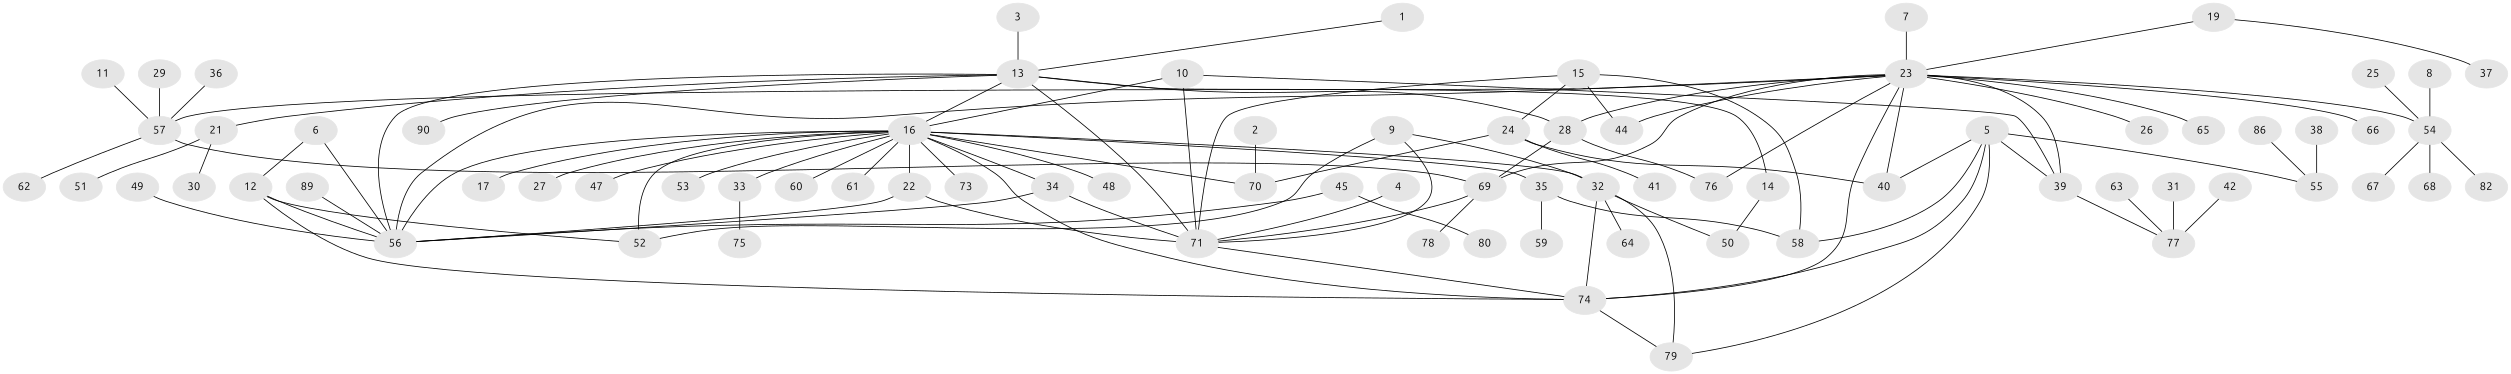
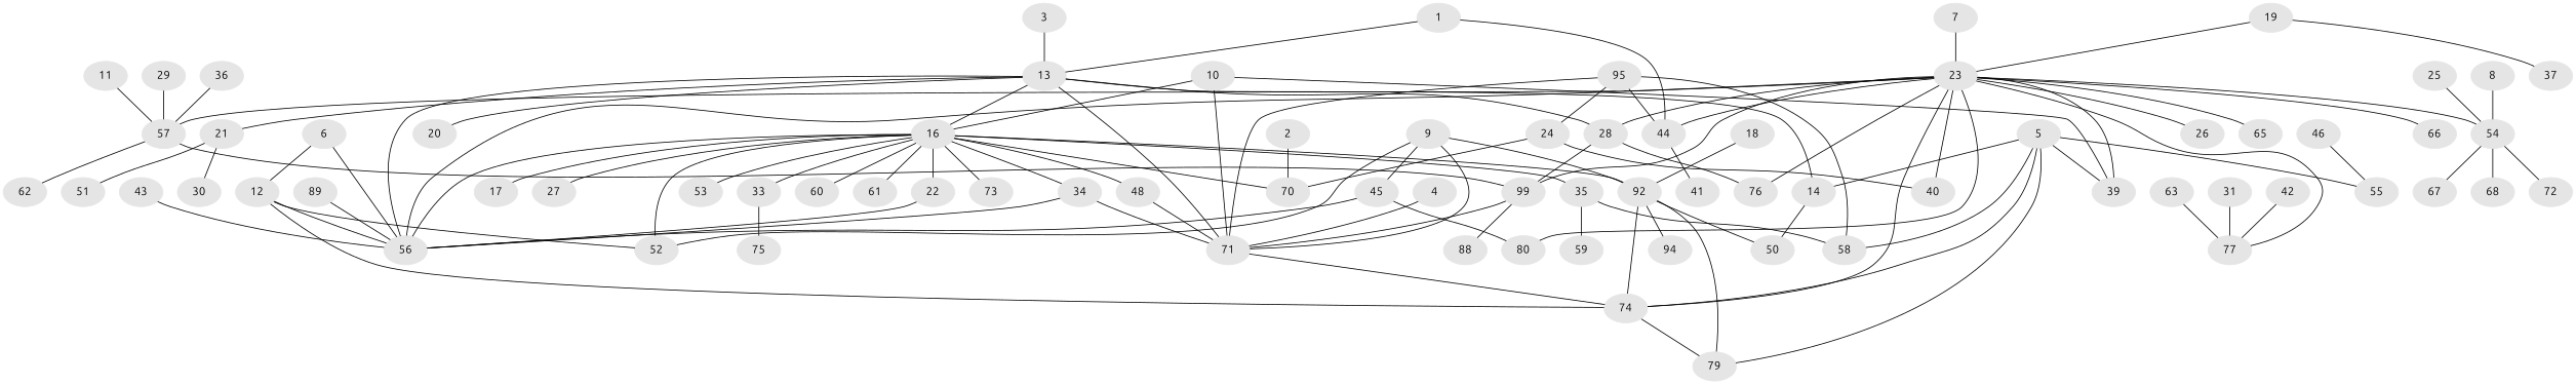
  graph {
    fontname=Ubuntu
    node [color=gray90 fontname=Ubuntu style=filled]
    edge [fontname=Ubuntu weight=1.0]
    1
    13
    44
    71
    14
    56
    16
-   20 [label=90]
+   20
    21
    28
    2
    70
    3
    4
    74
    5
    39
    55
    58
    79
    50
    6
    12
    52
    7
    23
    54
    57
    26
    40
    65
    66
-   69
+   69 [label=99]
    76
    77
    80
    8
    67
    68
-   72 [label=82]
+   72
    9
-   32
+   32 [label=92]
    45
-   64
+   64 [label=94]
    10
    22
    17
    27
    33
    34
    35
-   47
    48
    53
    60
    61
    73
    11
    62
    30
    51
-   15
+   15 [label=95]
    24
    41
    75
    59
+   18
    19
    37
-   78
+   78 [label=88]
    25
    29
    31
    36
-   38
    42
-   43 [label=49]
-   46 [label=86]
+   43
+   46
    n79 [label=89]
    63
    1 -- 13
+   1 -- 44
    13 -- 71
    13 -- 14
    13 -- 56
    13 -- 16
    13 -- 20
    13 -- 21
    13 -- 28
    71 -- 74
    14 -- 50
    16 -- 56
    16 -- 70
-   16 -- 74
    16 -- 52
    16 -- 32
    16 -- 22
    16 -- 17
    16 -- 27
    16 -- 33
    16 -- 34
    16 -- 35
-   16 -- 47
    16 -- 48
    16 -- 53
    16 -- 60
    16 -- 61
    16 -- 73
    21 -- 30
    21 -- 51
    28 -- 69
    28 -- 76
    2 -- 70
    3 -- 13
    4 -- 71
    74 -- 79
-   5 -- 40
+   5 -- 14
    5 -- 74
    5 -- 39
    5 -- 55 [weight=2.0]
    5 -- 58
    5 -- 79
    6 -- 56
    6 -- 12
    12 -- 56
    12 -- 74
    12 -- 52
    7 -- 23
    23 -- 44
    23 -- 56
    23 -- 28
    23 -- 74
    23 -- 39
    23 -- 54
    23 -- 57
    23 -- 26
    23 -- 40
    23 -- 65
    23 -- 66
    23 -- 69
    23 -- 76
-   39 -- 77
+   23 -- 77
+   23 -- 80
    54 -- 67
    54 -- 68
    54 -- 72
    57 -- 69
    57 -- 62
    69 -- 71
    69 -- 78
    8 -- 54
    9 -- 71
    9 -- 52
    9 -- 32
+   9 -- 45
    32 -- 74
    32 -- 79
    32 -- 50
    32 -- 64
    45 -- 56
    45 -- 80
    10 -- 71
    10 -- 16
    10 -- 39
-   22 -- 71
+   48 -- 71
    22 -- 56
    33 -- 75
    34 -- 71
    34 -- 56
    35 -- 58
    35 -- 59
    11 -- 57
    15 -- 44
    15 -- 71
    15 -- 58 [weight=2.0]
    15 -- 24
    24 -- 70
    24 -- 40
-   24 -- 41
+   44 -- 41
+   18 -- 32
    19 -- 23
    19 -- 37
    25 -- 54
    29 -- 57
    31 -- 77
    36 -- 57
-   38 -- 55
    42 -- 77
    43 -- 56
    46 -- 55
    n79 -- 56
    63 -- 77
  }
